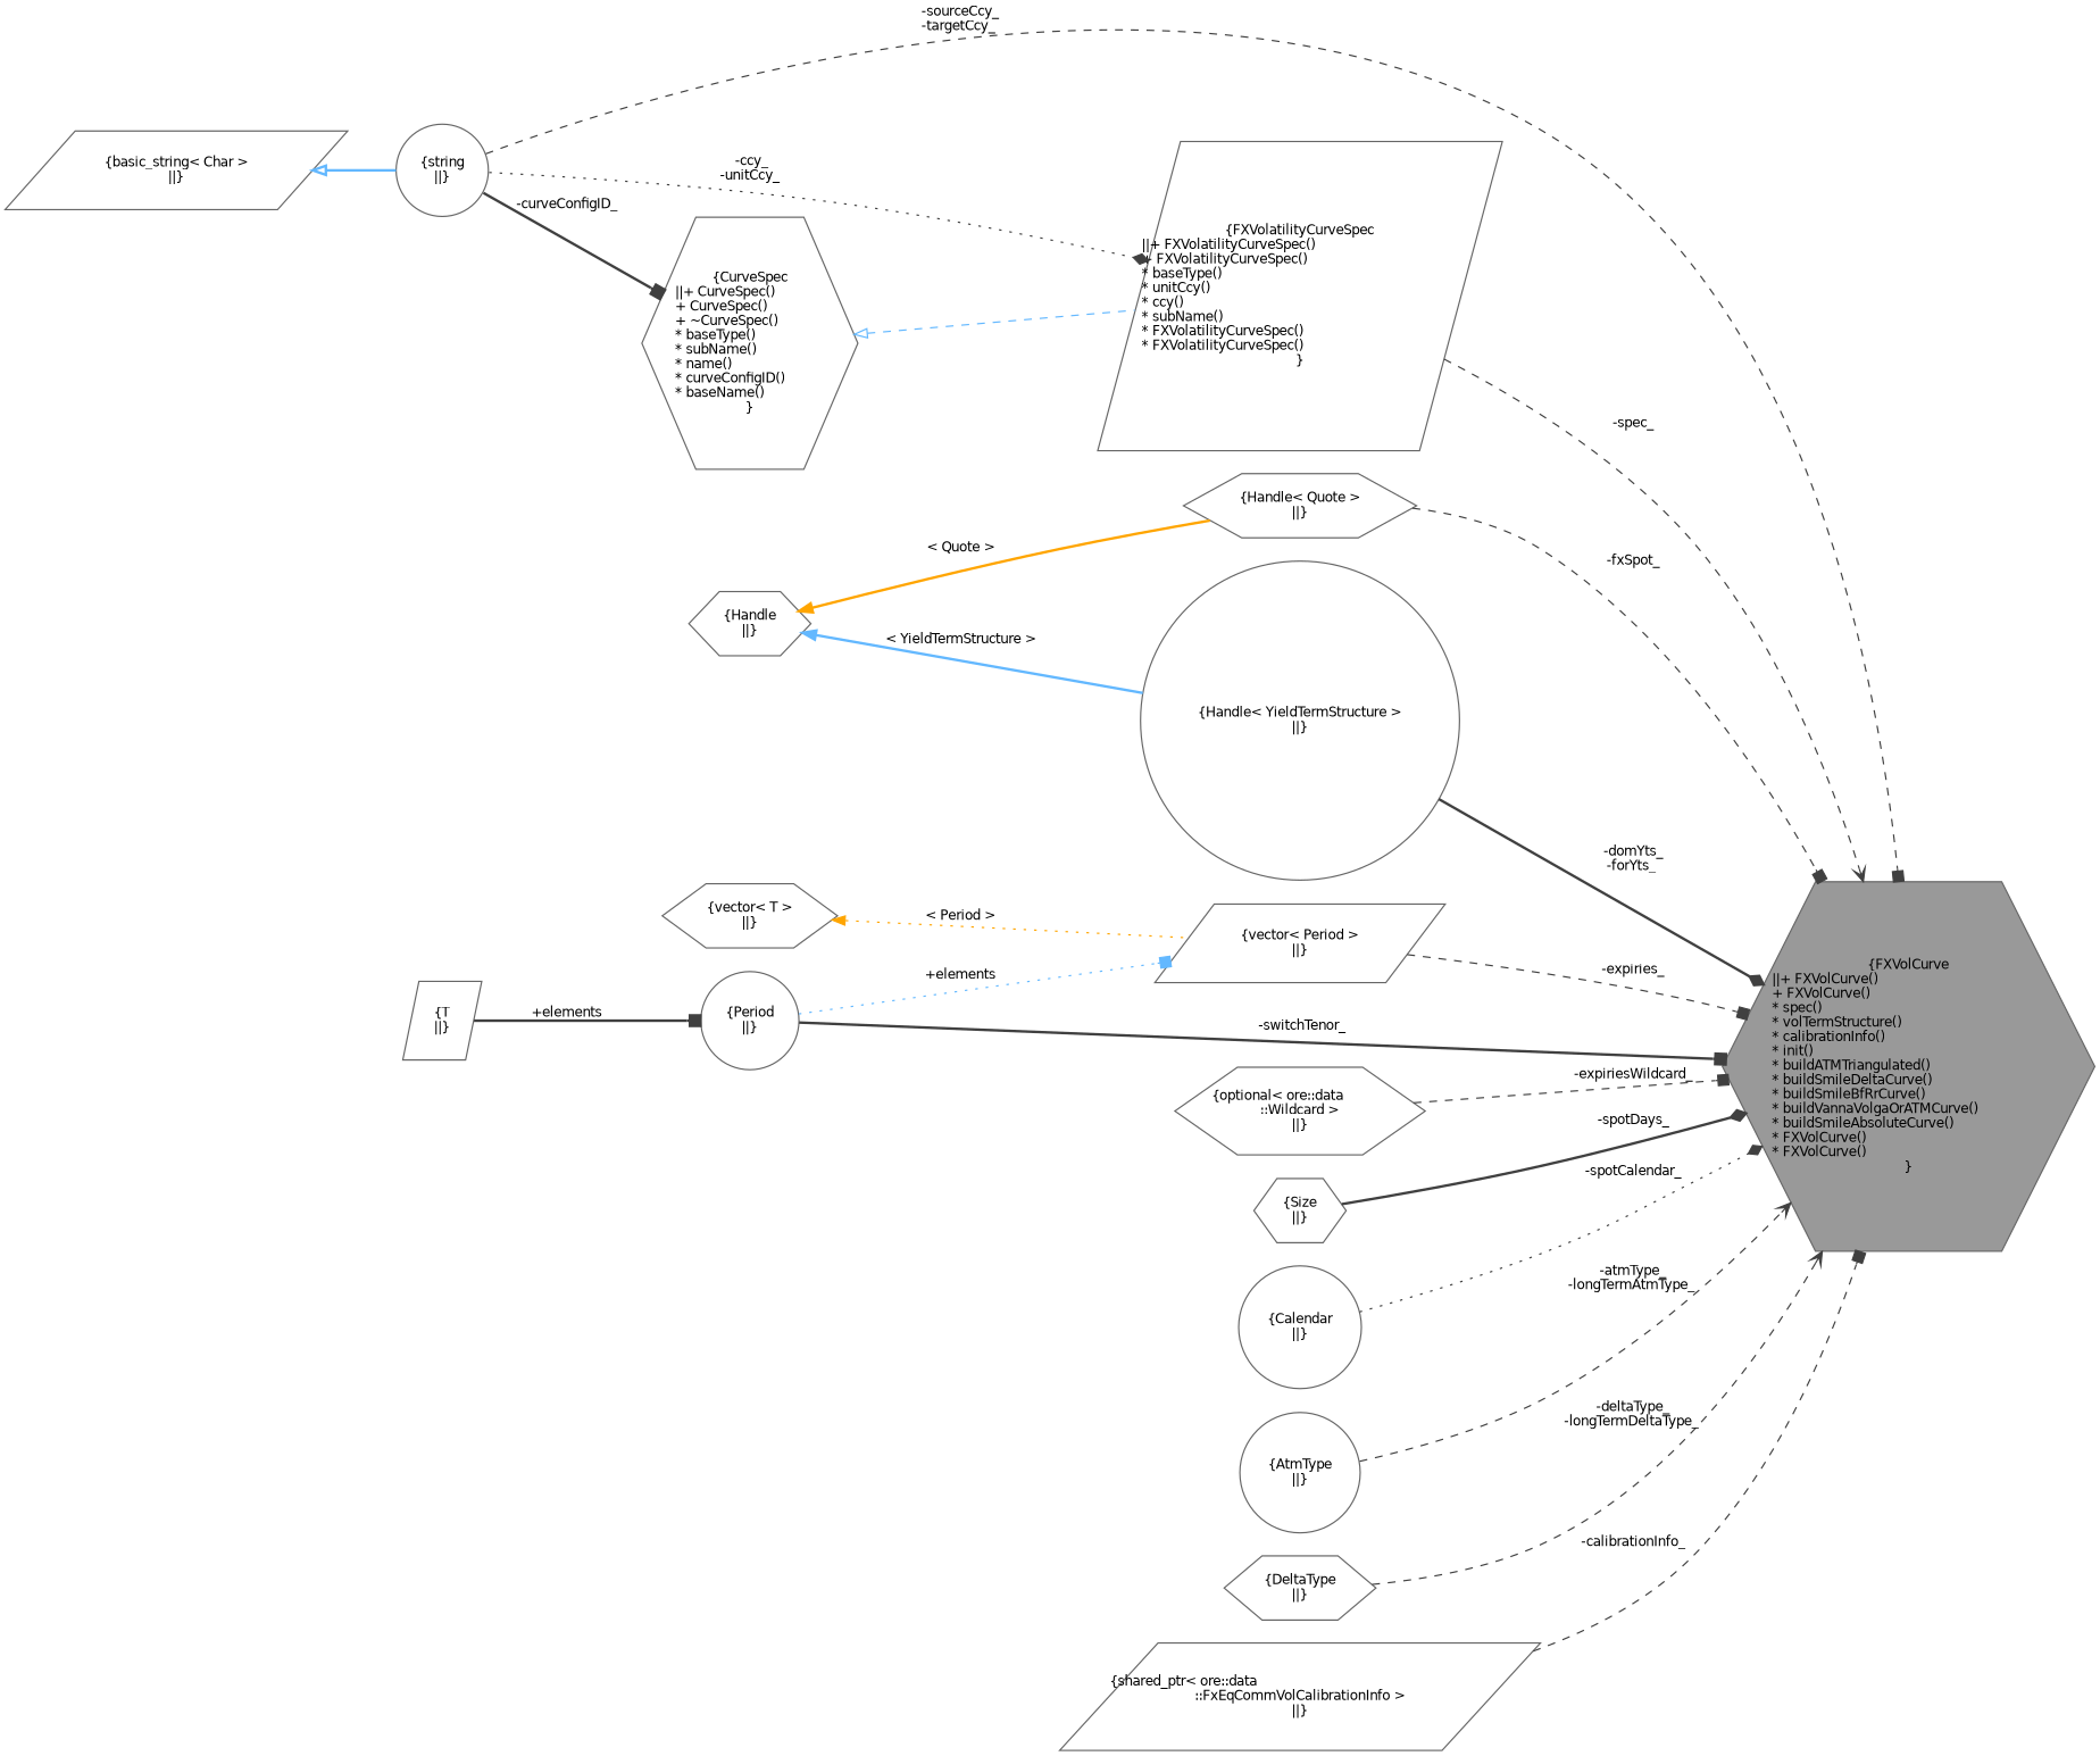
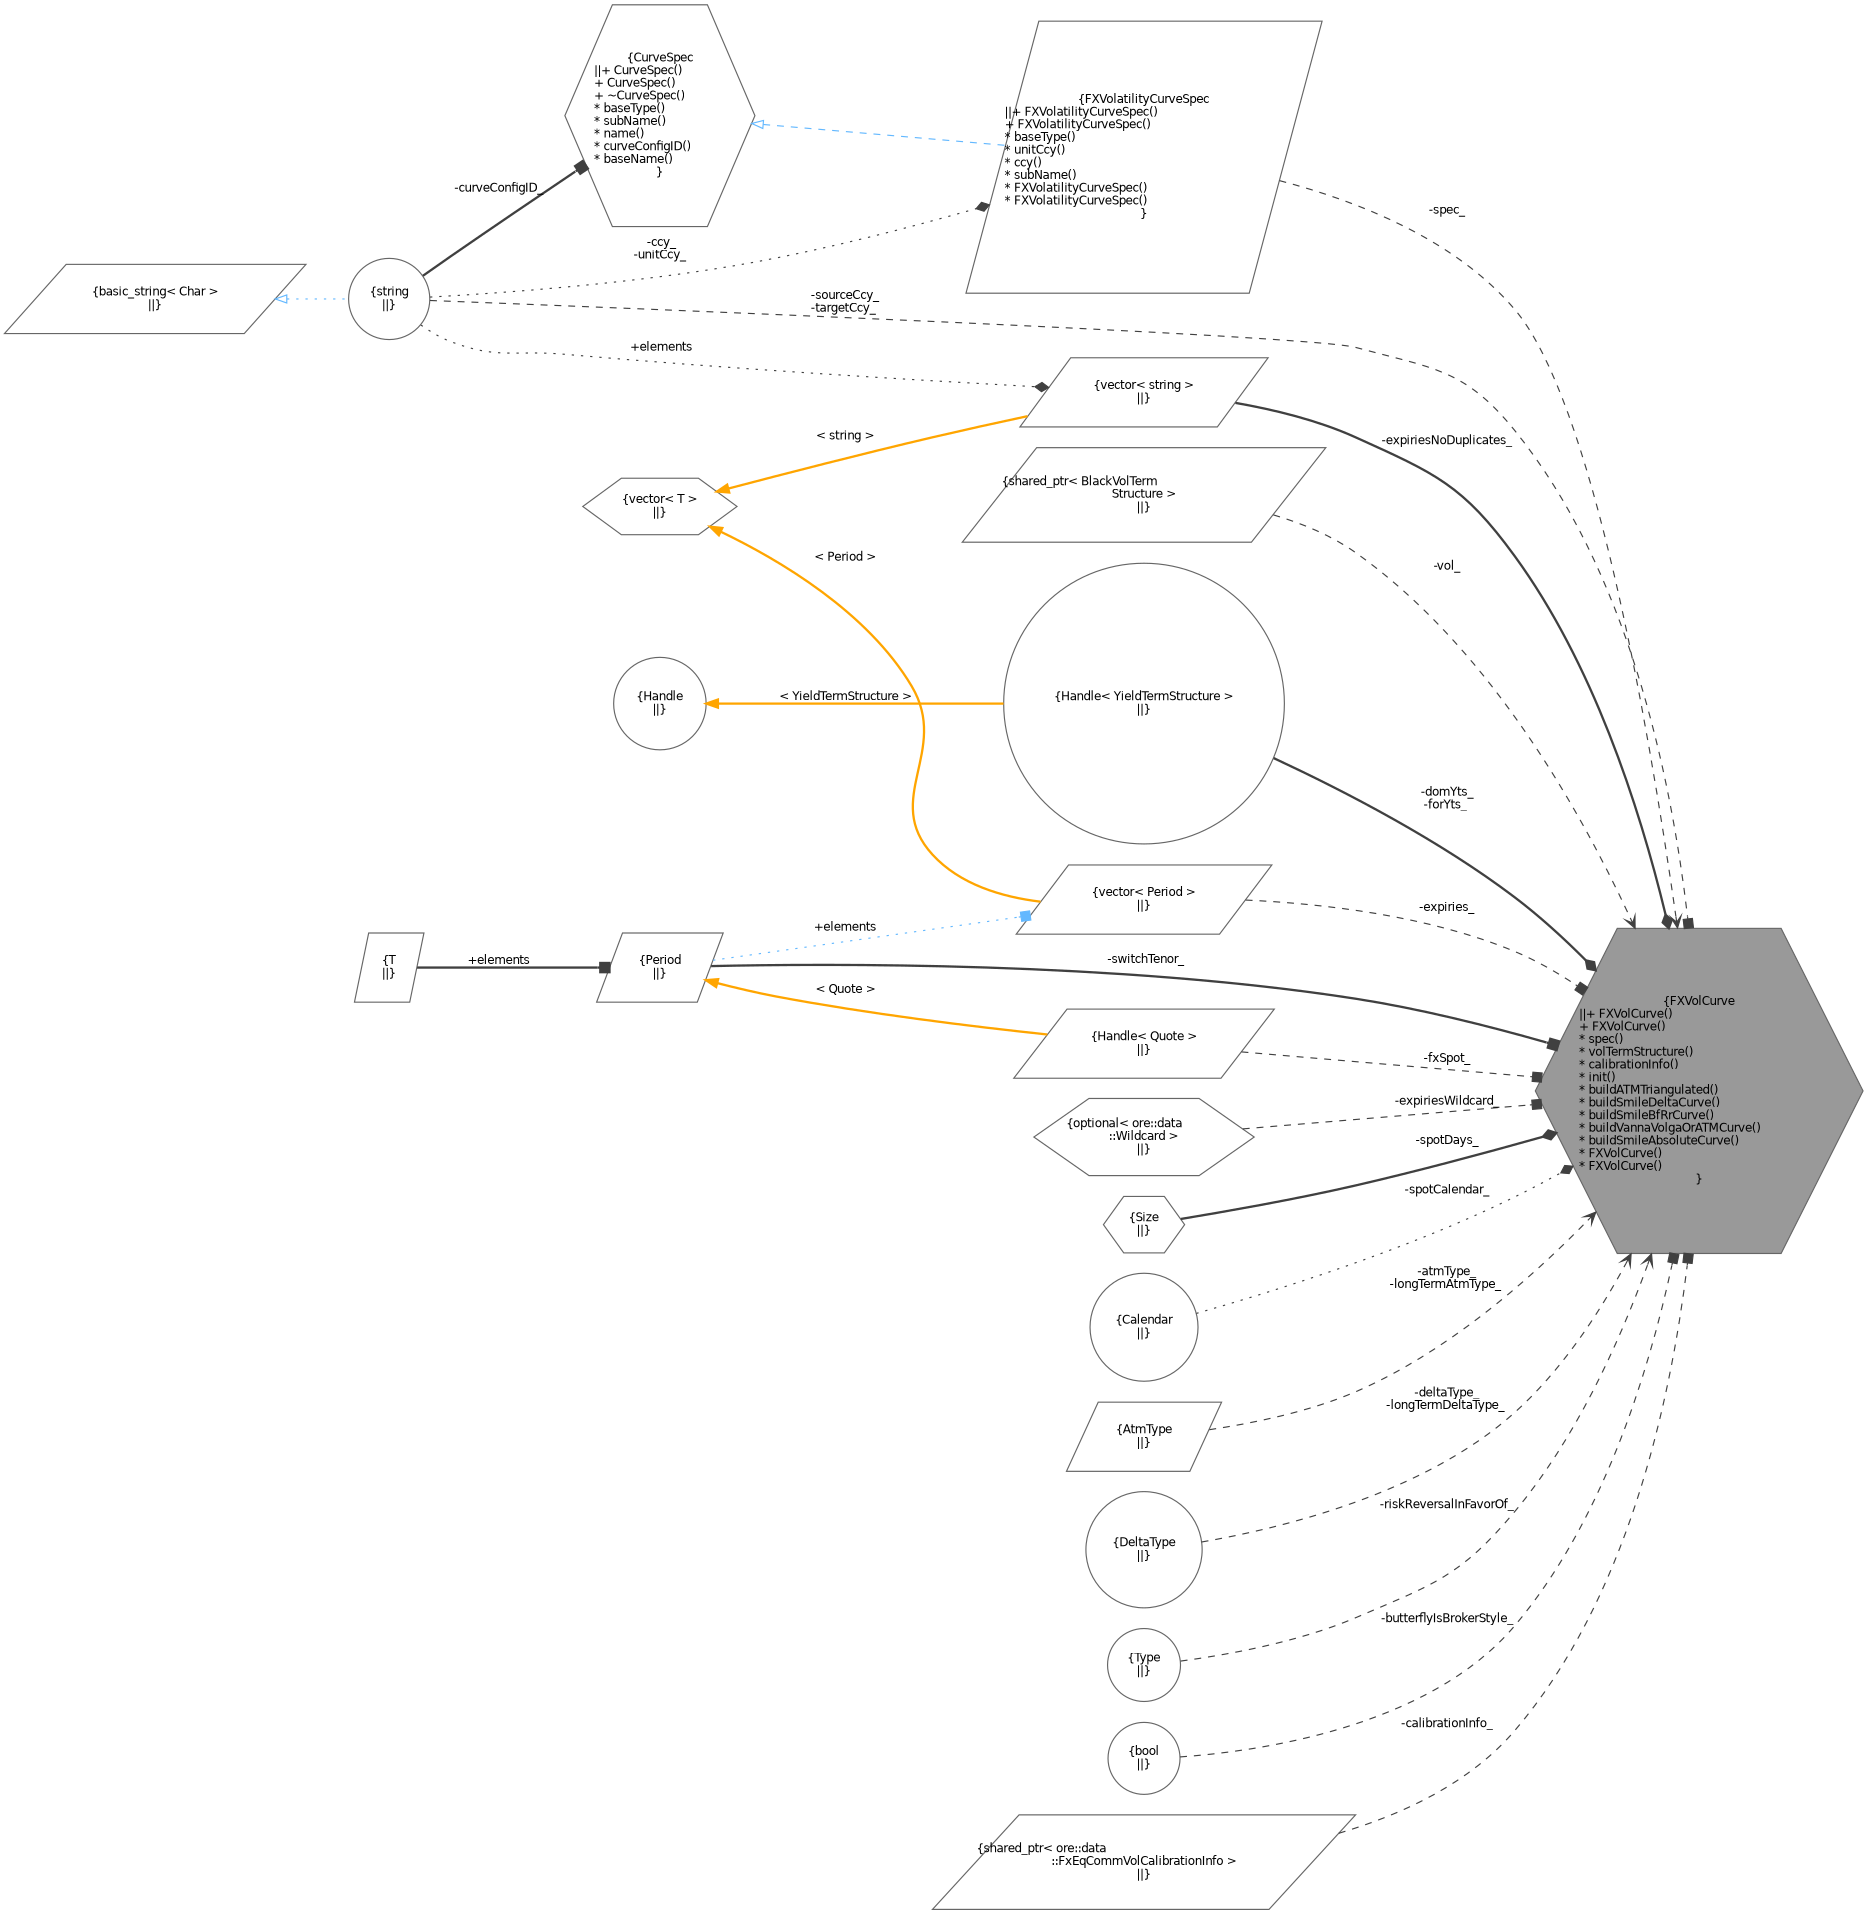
  digraph {
    rankdir=LR
    node [color=gray40 fillcolor=white fontname=Helvetica fontsize=10 shape=parallelogram style=filled]
    edge [arrowhead=box color=grey25 fontname=Helvetica fontsize=10 labelfontname=Helvetica labelfontsize=10 style=dashed]
    n1 [fillcolor=grey60 fontcolor=black height=0.2 label="{FXVolCurve\n||+ FXVolCurve()\l+ FXVolCurve()\l* spec()\l* volTermStructure()\l* calibrationInfo()\l* init()\l* buildATMTriangulated()\l* buildSmileDeltaCurve()\l* buildSmileBfRrCurve()\l* buildVannaVolgaOrATMCurve()\l* buildSmileAbsoluteCurve()\l* FXVolCurve()\l* FXVolCurve()\l}" shape=hexagon width=0.4]
    n2 [height=0.2 label="{FXVolatilityCurveSpec\n||+ FXVolatilityCurveSpec()\l+ FXVolatilityCurveSpec()\l* baseType()\l* unitCcy()\l* ccy()\l* subName()\l* FXVolatilityCurveSpec()\l* FXVolatilityCurveSpec()\l}" width=0.4]
    n3 [height=0.2 label="{CurveSpec\n||+ CurveSpec()\l+ CurveSpec()\l+ ~CurveSpec()\l* baseType()\l* subName()\l* name()\l* curveConfigID()\l* baseName()\l}" shape=hexagon width=0.4]
    n4 [height=0.2 label="{string\n||}" shape=circle width=0.4]
+   n5 [height=0.2 label="{vector\< string \>\n||}" width=0.4]
    n6 [height=0.2 label="{basic_string\< Char \>\n||}" width=0.4]
-   n8 [height=0.2 label="{Handle\< Quote \>\n||}" shape=hexagon width=0.4]
-   n9 [height=0.2 label="{Handle\n||}" shape=hexagon width=0.4]
+   n7 [height=0.2 label="{shared_ptr\< BlackVolTerm\lStructure \>\n||}" width=0.4]
+   n8 [height=0.2 label="{Handle\< Quote \>\n||}" width=0.4]
+   n9 [height=0.2 label="{Handle\n||}" shape=circle width=0.4]
    n10 [height=0.2 label="{Handle\< YieldTermStructure \>\n||}" shape=circle width=0.4]
    n11 [height=0.2 label="{vector\< T \>\n||}" shape=hexagon width=0.4]
    n12 [height=0.2 label="{vector\< Period \>\n||}" width=0.4]
    n13 [height=0.2 label="{T\n||}" width=0.4]
-   n14 [height=0.2 label="{Period\n||}" shape=circle width=0.4]
+   n14 [height=0.2 label="{Period\n||}" width=0.4]
    n15 [height=0.2 label="{optional\< ore::data\l::Wildcard \>\n||}" shape=hexagon width=0.4]
    n16 [height=0.2 label="{Size\n||}" shape=hexagon width=0.4]
    n17 [height=0.2 label="{Calendar\n||}" shape=circle width=0.4]
-   n18 [height=0.2 label="{AtmType\n||}" shape=circle width=0.4]
-   n19 [height=0.2 label="{DeltaType\n||}" shape=hexagon width=0.4]
+   n18 [height=0.2 label="{AtmType\n||}" width=0.4]
+   n19 [height=0.2 label="{DeltaType\n||}" shape=circle width=0.4]
+   n20 [height=0.2 label="{Type\n||}" shape=circle width=0.4]
+   n21 [height=0.2 label="{bool\n||}" shape=circle width=0.4]
    n22 [height=0.2 label="{shared_ptr\< ore::data\l::FxEqCommVolCalibrationInfo \>\n||}" width=0.4]
    n2 -> n1 [arrowhead=vee label=" -spec_"]
    n3 -> n2 [arrowtail=onormal color=steelblue1 dir=back arrowhead=""]
    n4 -> n1 [label=" -sourceCcy_\n-targetCcy_"]
    n4 -> n2 [arrowhead=diamond label=" -ccy_\n-unitCcy_" style=dotted]
    n4 -> n3 [label=" -curveConfigID_" style=bold]
-   n6 -> n4 [arrowtail=onormal color=steelblue1 dir=back style=bold arrowhead=""]
+   n4 -> n5 [arrowhead=diamond label=" +elements" style=dotted]
+   n5 -> n1 [arrowhead=diamond label=" -expiriesNoDuplicates_" style=bold]
+   n6 -> n4 [arrowtail=onormal color=steelblue1 dir=back style=dotted arrowhead=""]
+   n7 -> n1 [arrowhead=vee label=" -vol_"]
    n8 -> n1 [label=" -fxSpot_"]
-   n9 -> n8 [color=orange dir=back label=" \< Quote \>" style=bold arrowhead=""]
-   n9 -> n10 [color=steelblue1 dir=back label=" \< YieldTermStructure \>" style=bold arrowhead=""]
+   n14 -> n8 [color=orange dir=back label=" \< Quote \>" style=bold arrowhead=""]
+   n9 -> n10 [color=orange dir=back label=" \< YieldTermStructure \>" style=bold arrowhead=""]
    n10 -> n1 [arrowhead=diamond label=" -domYts_\n-forYts_" style=bold]
-   n11 -> n12 [color=orange dir=back label=" \< Period \>" style=dotted arrowhead=""]
+   n11 -> n5 [color=orange dir=back label=" \< string \>" style=bold arrowhead=""]
+   n11 -> n12 [color=orange dir=back label=" \< Period \>" style=bold arrowhead=""]
    n12 -> n1 [label=" -expiries_"]
    n13 -> n14 [label=" +elements" style=bold]
    n14 -> n1 [label=" -switchTenor_" style=bold]
    n14 -> n12 [color=steelblue1 label=" +elements" style=dotted]
    n15 -> n1 [label=" -expiriesWildcard_"]
    n16 -> n1 [arrowhead=diamond label=" -spotDays_" style=bold]
    n17 -> n1 [arrowhead=diamond label=" -spotCalendar_" style=dotted]
    n18 -> n1 [arrowhead=vee label=" -atmType_\n-longTermAtmType_"]
    n19 -> n1 [arrowhead=vee label=" -deltaType_\n-longTermDeltaType_"]
+   n20 -> n1 [arrowhead=vee label=" -riskReversalInFavorOf_"]
+   n21 -> n1 [label=" -butterflyIsBrokerStyle_"]
    n22 -> n1 [label=" -calibrationInfo_"]
  }
